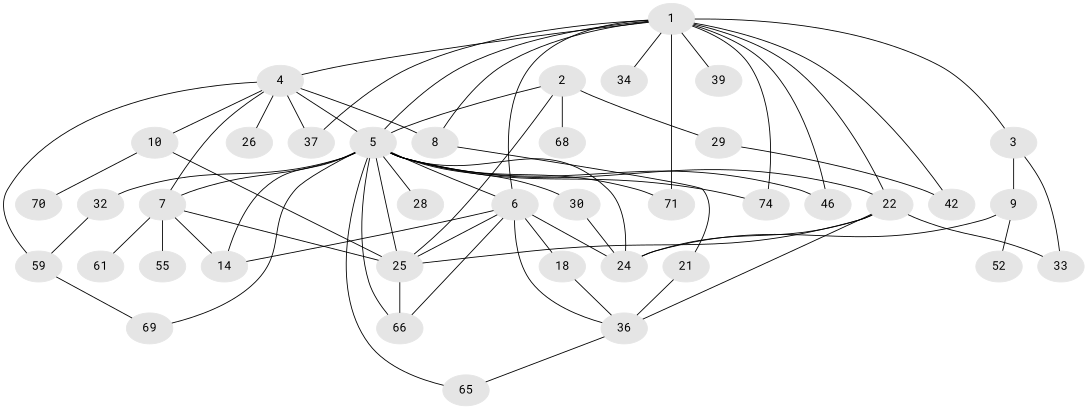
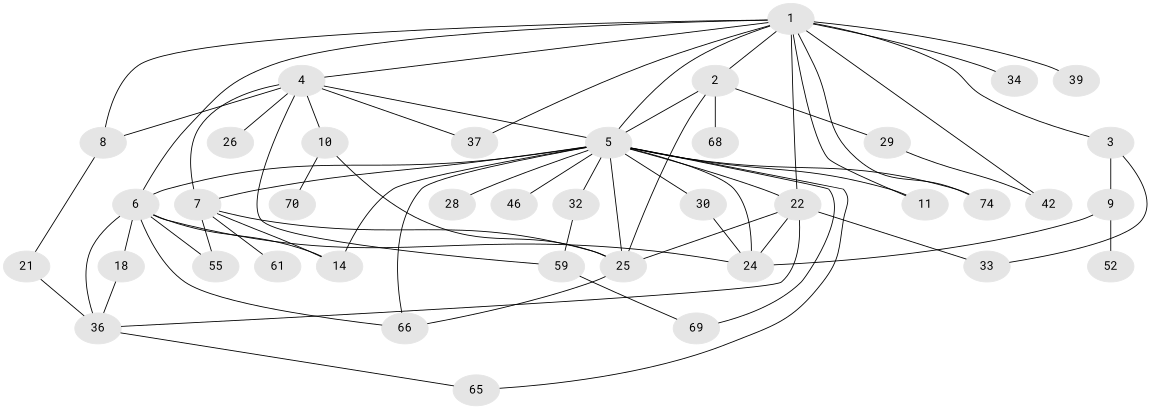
  graph {
    fontname="Roboto Mono"
    node [color=gray90 fontname="Roboto Mono" style=filled]
    edge [fontname="Roboto Mono"]
    1 [super="+20"]
    2
    3
    4 [super="+35"]
    5 [super="+27+13+12+31"]
    6 [super="+19+16"]
    8
-   11 [super="+49" label=71]
+   11 [super="+49"]
    22 [super="+60+67"]
    34
    37 [super="+40"]
    39
    42
    74
    25 [super="+71+41"]
    29 [super="+51"]
    68
    9 [super="+50"]
    33
    7 [super="+43+78"]
    10
    26
    59
    14 [super="+56+15"]
    24 [super="+45+53"]
    28
    30
    32 [super="+38"]
    46
    65
    66
    69
    18 [super="+63"]
    36 [super="+48"]
    21 [super="+54"]
    52
    55
    61
    70
-   1 -- 46
+   1 -- 2
    1 -- 3
    1 -- 4
    1 -- 5
    1 -- 6
    1 -- 8
    1 -- 11 [weight=2]
    1 -- 22
    1 -- 34
    1 -- 37
    1 -- 39
    1 -- 42
    1 -- 74
    2 -- 5
    2 -- 25
    2 -- 29
    2 -- 68
    3 -- 9
    3 -- 33
    4 -- 5
    4 -- 8
    4 -- 37
    4 -- 7
    4 -- 10
    4 -- 26
    4 -- 59
    5 -- 6
    5 -- 11 [weight=3]
    5 -- 22
    5 -- 74
    5 -- 25
    5 -- 7 [weight=2]
    5 -- 14 [weight=2]
    5 -- 24
    5 -- 28
    5 -- 30
    5 -- 32 [weight=2]
    5 -- 46
    5 -- 65
    5 -- 66
    5 -- 69
-   6 -- 25
+   6 -- 55
    6 -- 14
    6 -- 24
    6 -- 66
    6 -- 18
    6 -- 36
    8 -- 21
    22 -- 25
    22 -- 33
    22 -- 24
    22 -- 36
    25 -- 66
    29 -- 42
    9 -- 24
    9 -- 52
    7 -- 25
    7 -- 14
    7 -- 55
    7 -- 61
    10 -- 25
    10 -- 70
    59 -- 69
    30 -- 24
    32 -- 59
    18 -- 36
    36 -- 65
    21 -- 36 [weight=2]
  }
